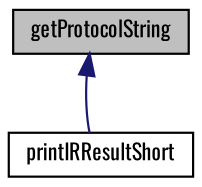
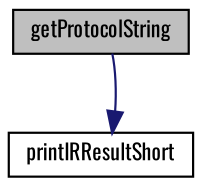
  digraph {
    rankdir=TB
    fontname=Oswald
    node [color=black fontname=Oswald fontsize=10 shape=record style=filled]
    n1 [fillcolor=grey75 fontcolor=black height=0.2 label=getProtocolString width=0.4]
    n2 [fillcolor=white height=0.2 label=printIRResultShort width=0.4]
-   n1 -> n2 [color=midnightblue dir=back fontname=Oswald fontsize=10 labelfontname=Helvetica labelfontsize=10 style=solid]
+   n2 -> n1 [color=midnightblue dir=back fontname=Oswald fontsize=10 labelfontname=Helvetica labelfontsize=10 style=solid]
  }
